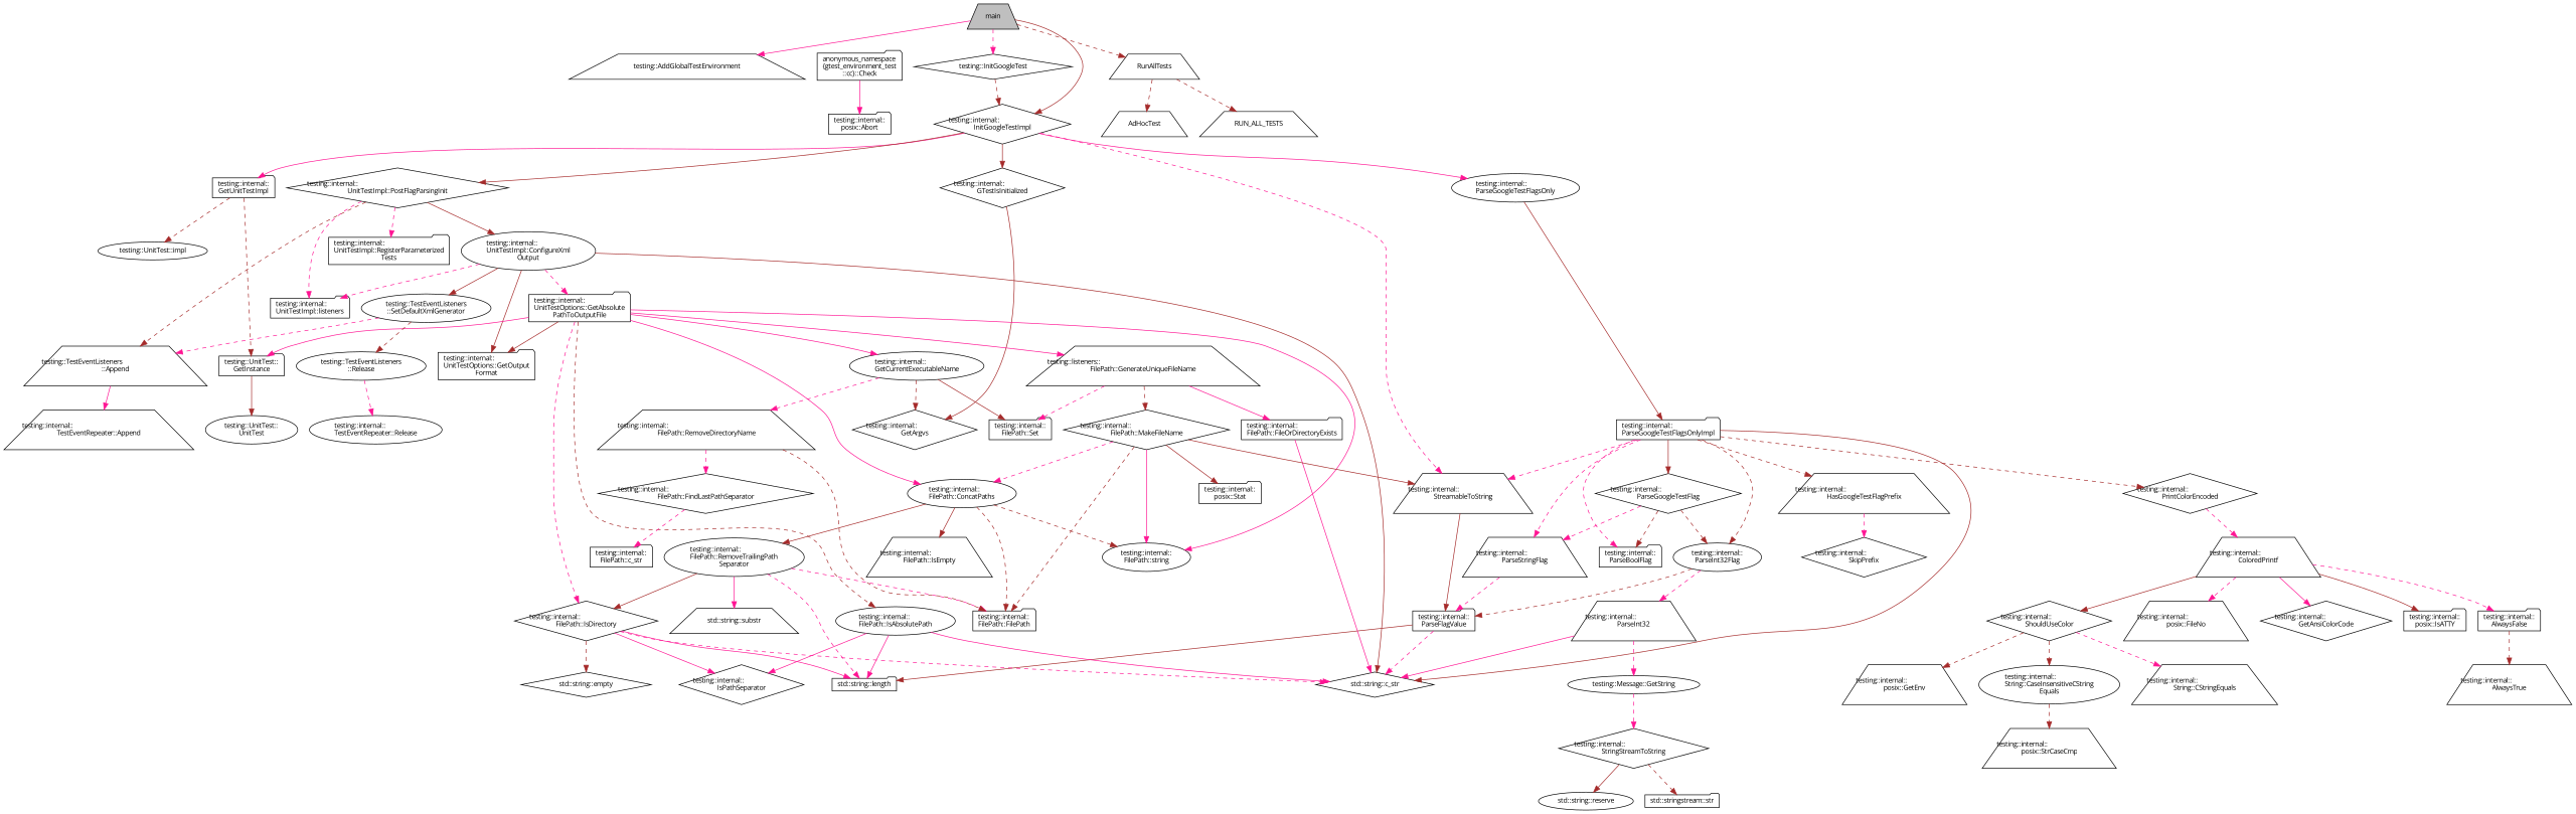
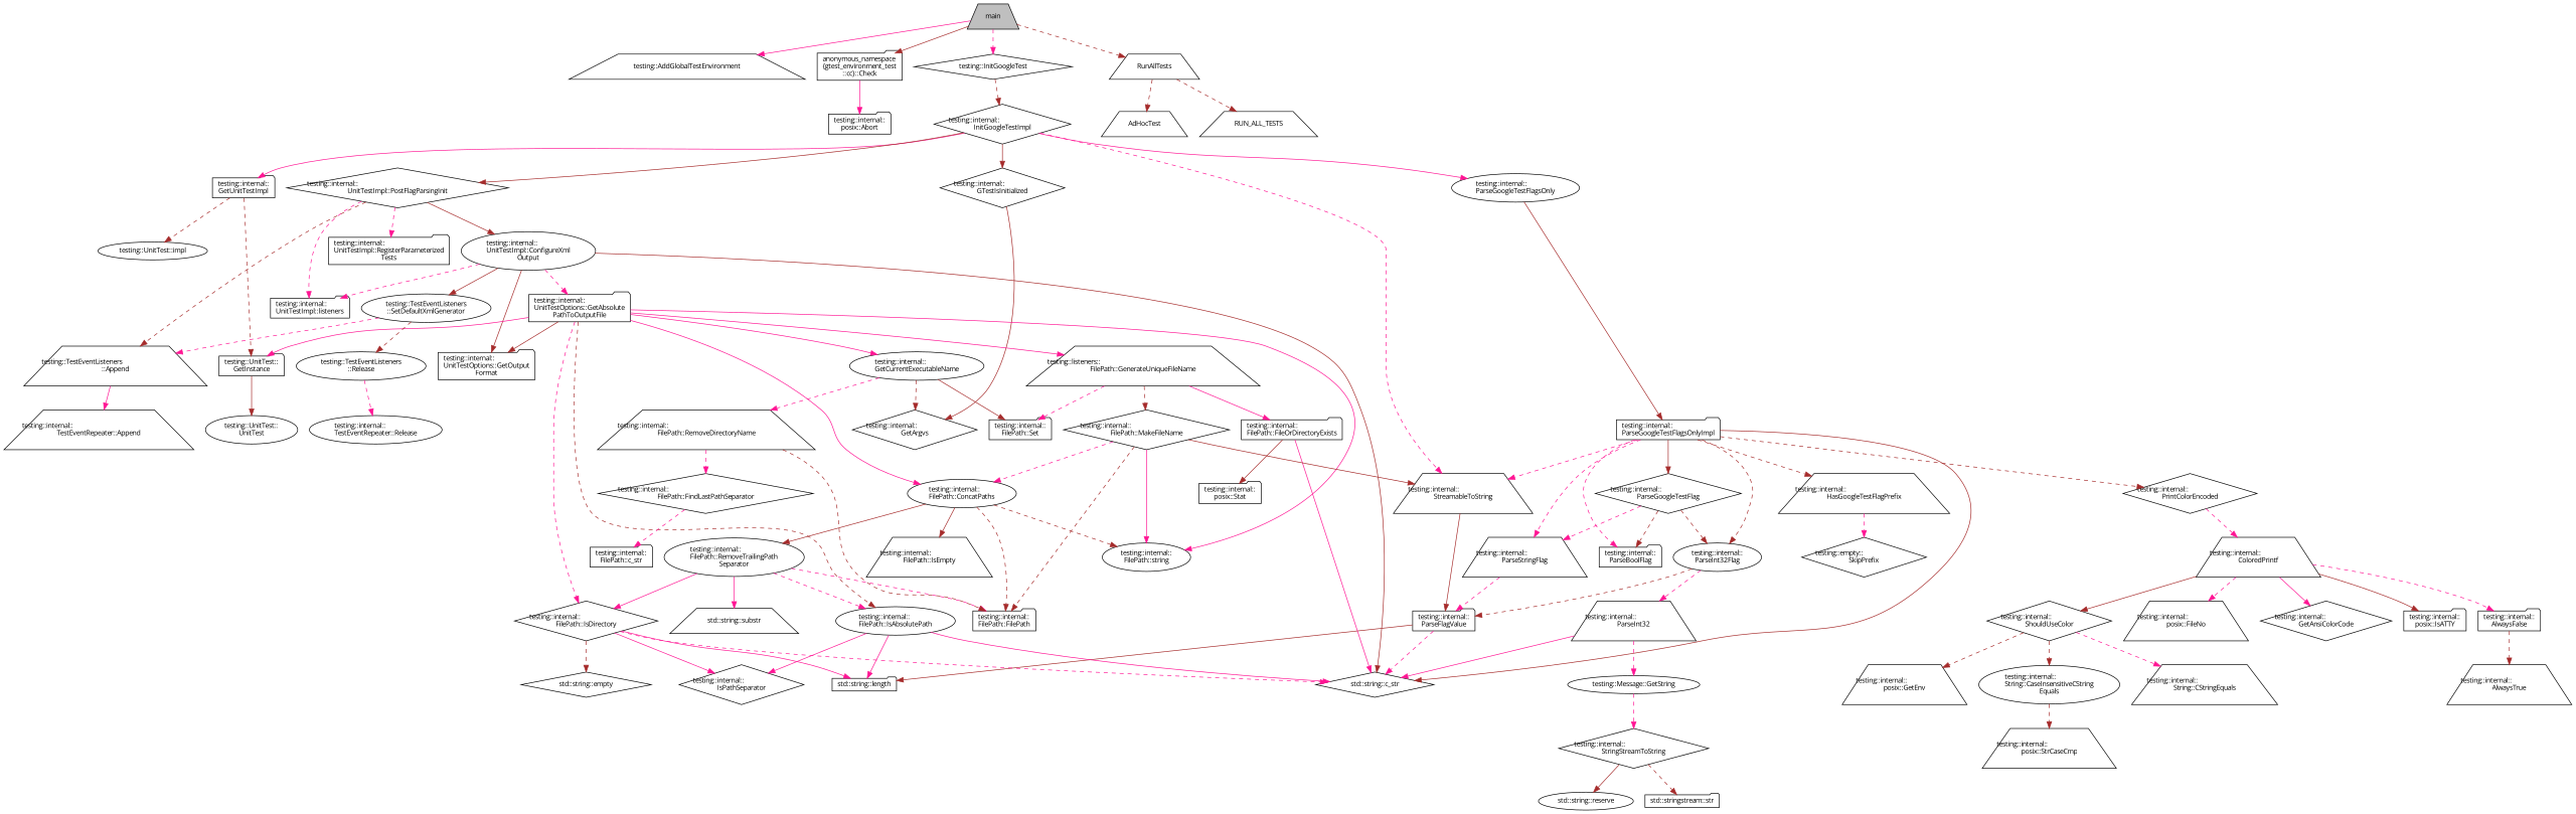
  digraph {
    fontname="Open Sans"
    rankdir=TB
    node [color=black fontname="Open Sans" fontsize=10 shape=trapezium]
    edge [color=deeppink fontname="Open Sans" fontsize=10 labelfontname=Helvetica labelfontsize=10 style=dashed]
    n1 [fillcolor=grey75 fontcolor=black height=0.2 label=main style=filled width=0.4]
    n2 [height=0.2 label="testing::AddGlobalTestEnvironment" width=0.4]
    n3 [height=0.2 label="anonymous_namespace\l\{gtest_environment_test\l::cc\}::Check" shape=folder width=0.4]
    n4 [height=0.2 label="testing::InitGoogleTest" shape=diamond width=0.4]
    n5 [height=0.2 label=RunAllTests width=0.4]
    n6 [height=0.2 label="testing::internal::\lposix::Abort" shape=folder width=0.4]
    n7 [height=0.2 label="testing::internal::\lInitGoogleTestImpl" shape=diamond width=0.4]
    n8 [height=0.2 label=AdHocTest width=0.4]
    n9 [height=0.2 label=RUN_ALL_TESTS width=0.4]
    n10 [height=0.2 label="testing::internal::\lGetUnitTestImpl" shape=folder width=0.4]
    n11 [height=0.2 label="testing::internal::\lGTestIsInitialized" shape=diamond width=0.4]
    n12 [height=0.2 label="testing::internal::\lParseGoogleTestFlagsOnly" shape=ellipse width=0.4]
    n13 [height=0.2 label="testing::internal::\lStreamableToString" width=0.4]
    n14 [height=0.2 label="testing::internal::\lUnitTestImpl::PostFlagParsingInit" shape=diamond width=0.4]
    n15 [height=0.2 label="testing::UnitTest::\lGetInstance" shape=folder width=0.4]
    n16 [height=0.2 label="testing::UnitTest::impl" shape=ellipse width=0.4]
    n17 [height=0.2 label="testing::internal::\lGetArgvs" shape=diamond width=0.4]
    n18 [height=0.2 label="testing::internal::\lParseGoogleTestFlagsOnlyImpl" shape=folder width=0.4]
    n19 [height=0.2 label="testing::internal::\lParseFlagValue" shape=folder width=0.4]
    n20 [height=0.2 label="testing::TestEventListeners\l::Append" width=0.4]
    n21 [height=0.2 label="testing::internal::\lUnitTestImpl::ConfigureXml\lOutput" shape=ellipse width=0.4]
    n22 [height=0.2 label="testing::internal::\lUnitTestImpl::listeners" shape=folder width=0.4]
    n23 [height=0.2 label="testing::internal::\lUnitTestImpl::RegisterParameterized\lTests" shape=folder width=0.4]
    n24 [height=0.2 label="testing::UnitTest::\lUnitTest" shape=ellipse width=0.4]
    n25 [height=0.2 label="std::string::c_str" shape=diamond width=0.4]
    n26 [height=0.2 label="testing::internal::\lHasGoogleTestFlagPrefix" width=0.4]
    n27 [height=0.2 label="testing::internal::\lParseBoolFlag" shape=folder width=0.4]
    n28 [height=0.2 label="testing::internal::\lParseGoogleTestFlag" shape=diamond width=0.4]
    n29 [height=0.2 label="testing::internal::\lParseInt32Flag" shape=ellipse width=0.4]
    n30 [height=0.2 label="testing::internal::\lParseStringFlag" width=0.4]
    n31 [height=0.2 label="testing::internal::\lPrintColorEncoded" shape=diamond width=0.4]
-   n32 [height=0.2 label="testing::internal::\lSkipPrefix" shape=diamond width=0.4]
+   n32 [height=0.2 label="testing::empty::\lSkipPrefix" shape=diamond width=0.4]
    n33 [height=0.2 label="testing::internal::\lParseInt32" width=0.4]
    n34 [height=0.2 label="testing::internal::\lColoredPrintf" width=0.4]
    n35 [height=0.2 label="std::string::length" shape=folder width=0.4]
    n36 [height=0.2 label="testing::Message::GetString" shape=ellipse width=0.4]
    n37 [height=0.2 label="testing::internal::\lStringStreamToString" shape=diamond width=0.4]
    n38 [height=0.2 label="std::string::reserve" shape=ellipse width=0.4]
    n39 [height=0.2 label="std::stringstream::str" shape=folder width=0.4]
    n40 [height=0.2 label="testing::internal::\lAlwaysFalse" shape=folder width=0.4]
    n41 [height=0.2 label="testing::internal::\lposix::FileNo" width=0.4]
    n42 [height=0.2 label="testing::internal::\lGetAnsiColorCode" shape=diamond width=0.4]
    n43 [height=0.2 label="testing::internal::\lposix::IsATTY" shape=folder width=0.4]
    n44 [height=0.2 label="testing::internal::\lShouldUseColor" shape=diamond width=0.4]
    n45 [height=0.2 label="testing::internal::\lAlwaysTrue" width=0.4]
    n46 [height=0.2 label="testing::internal::\lString::CaseInsensitiveCString\lEquals" shape=ellipse width=0.4]
    n47 [height=0.2 label="testing::internal::\lString::CStringEquals" width=0.4]
    n48 [height=0.2 label="testing::internal::\lposix::GetEnv" width=0.4]
    n49 [height=0.2 label="testing::internal::\lposix::StrCaseCmp" width=0.4]
    n50 [height=0.2 label="testing::internal::\lTestEventRepeater::Append" width=0.4]
    n51 [height=0.2 label="testing::internal::\lUnitTestOptions::GetAbsolute\lPathToOutputFile" shape=folder width=0.4]
    n52 [height=0.2 label="testing::internal::\lUnitTestOptions::GetOutput\lFormat" shape=folder width=0.4]
    n53 [height=0.2 label="testing::TestEventListeners\l::SetDefaultXmlGenerator" shape=ellipse width=0.4]
    n54 [height=0.2 label="testing::internal::\lFilePath::ConcatPaths" shape=ellipse width=0.4]
    n55 [height=0.2 label="testing::internal::\lFilePath::IsDirectory" shape=diamond width=0.4]
    n56 [height=0.2 label="testing::internal::\lFilePath::string" shape=ellipse width=0.4]
    n57 [height=0.2 label="testing::listeners::\lFilePath::GenerateUniqueFileName" width=0.4]
    n58 [height=0.2 label="testing::internal::\lGetCurrentExecutableName" shape=ellipse width=0.4]
    n59 [height=0.2 label="testing::internal::\lFilePath::IsAbsolutePath" shape=ellipse width=0.4]
    n60 [height=0.2 label="testing::TestEventListeners\l::Release" shape=ellipse width=0.4]
    n61 [height=0.2 label="testing::internal::\lFilePath::FilePath" shape=folder width=0.4]
    n62 [height=0.2 label="testing::internal::\lFilePath::IsEmpty" width=0.4]
    n63 [height=0.2 label="testing::internal::\lFilePath::RemoveTrailingPath\lSeparator" shape=ellipse width=0.4]
    n64 [height=0.2 label="std::string::empty" shape=diamond width=0.4]
    n65 [height=0.2 label="testing::internal::\lIsPathSeparator" shape=diamond width=0.4]
    n66 [height=0.2 label="testing::internal::\lFilePath::FileOrDirectoryExists" shape=folder width=0.4]
    n67 [height=0.2 label="testing::internal::\lFilePath::MakeFileName" shape=diamond width=0.4]
    n68 [height=0.2 label="testing::internal::\lFilePath::Set" shape=folder width=0.4]
    n69 [height=0.2 label="testing::internal::\lFilePath::RemoveDirectoryName" width=0.4]
    n70 [height=0.2 label="std::string::substr" width=0.4]
    n71 [height=0.2 label="testing::internal::\lposix::Stat" shape=folder width=0.4]
    n72 [height=0.2 label="testing::internal::\lFilePath::FindLastPathSeparator" shape=diamond width=0.4]
    n73 [height=0.2 label="testing::internal::\lFilePath::c_str" shape=folder width=0.4]
    n74 [height=0.2 label="testing::internal::\lTestEventRepeater::Release" shape=ellipse width=0.4]
    n1 -> n2 [style=solid]
-   n1 -> n7 [color=brown style=solid]
+   n1 -> n3 [color=brown style=solid]
    n1 -> n4
    n1 -> n5 [color=brown]
    n3 -> n6 [style=solid]
    n4 -> n7 [color=brown]
    n5 -> n8 [color=brown]
    n5 -> n9 [color=brown]
    n7 -> n10 [style=solid]
    n7 -> n11 [color=brown style=solid]
    n7 -> n12 [style=solid]
    n7 -> n13
    n7 -> n14 [color=brown style=solid]
    n10 -> n15 [color=brown]
    n10 -> n16 [color=brown]
    n11 -> n17 [color=brown style=solid]
    n12 -> n18 [color=brown style=solid]
    n13 -> n19 [color=brown style=solid]
    n14 -> n20 [color=brown]
    n14 -> n21 [color=brown style=solid]
    n14 -> n22
    n14 -> n23
    n15 -> n24 [color=brown style=solid]
    n18 -> n13
    n18 -> n25 [color=brown style=solid]
    n18 -> n26 [color=brown]
    n18 -> n27
    n18 -> n28 [color=brown style=solid]
    n18 -> n29 [color=brown]
    n18 -> n30
    n18 -> n31 [color=brown]
    n19 -> n25
    n19 -> n35 [color=brown style=solid]
    n20 -> n50 [style=solid]
    n21 -> n22
    n21 -> n25 [color=brown style=solid]
    n21 -> n51
    n21 -> n52 [color=brown style=solid]
    n21 -> n53 [color=brown style=solid]
    n26 -> n32
    n28 -> n27 [color=brown]
    n28 -> n29 [color=brown]
    n28 -> n30
    n29 -> n19 [color=brown]
    n29 -> n33
    n30 -> n19
    n31 -> n34
    n33 -> n25 [style=solid]
    n33 -> n36
    n34 -> n40
    n34 -> n41
    n34 -> n42 [style=solid]
    n34 -> n43 [color=brown style=solid]
    n34 -> n44 [color=brown style=solid]
    n36 -> n37
    n37 -> n38 [color=brown style=solid]
    n37 -> n39 [color=brown]
    n40 -> n45 [color=brown]
    n44 -> n46 [color=brown]
    n44 -> n47
    n44 -> n48 [color=brown]
    n46 -> n49 [color=brown]
    n51 -> n15 [style=solid]
    n51 -> n52 [color=brown style=solid]
    n51 -> n54 [style=solid]
    n51 -> n55
    n51 -> n56 [style=solid]
    n51 -> n57 [style=solid]
    n51 -> n58 [style=solid]
    n51 -> n59 [color=brown]
    n53 -> n20
    n53 -> n60 [color=brown]
    n54 -> n56 [color=brown]
    n54 -> n61 [color=brown]
    n54 -> n62 [color=brown style=solid]
    n54 -> n63 [color=brown style=solid]
    n55 -> n25
    n55 -> n35 [style=solid]
    n55 -> n64 [color=brown]
    n55 -> n65 [style=solid]
    n57 -> n66 [style=solid]
    n57 -> n67 [color=brown]
    n57 -> n68
    n58 -> n17 [color=brown]
    n58 -> n68 [color=brown style=solid]
    n58 -> n69
    n59 -> n25 [style=solid]
    n59 -> n35 [style=solid]
    n59 -> n65 [style=solid]
    n60 -> n74
-   n63 -> n35
-   n63 -> n55 [color=brown style=solid]
+   n63 -> n59
+   n63 -> n55 [style=solid]
    n63 -> n61
    n63 -> n70 [style=solid]
    n66 -> n25 [style=solid]
-   n67 -> n71 [color=brown style=solid]
+   n66 -> n71 [color=brown style=solid]
    n67 -> n13 [color=brown style=solid]
    n67 -> n54
    n67 -> n56 [style=solid]
    n67 -> n61 [color=brown]
    n69 -> n61 [color=brown]
    n69 -> n72
    n72 -> n73
  }
